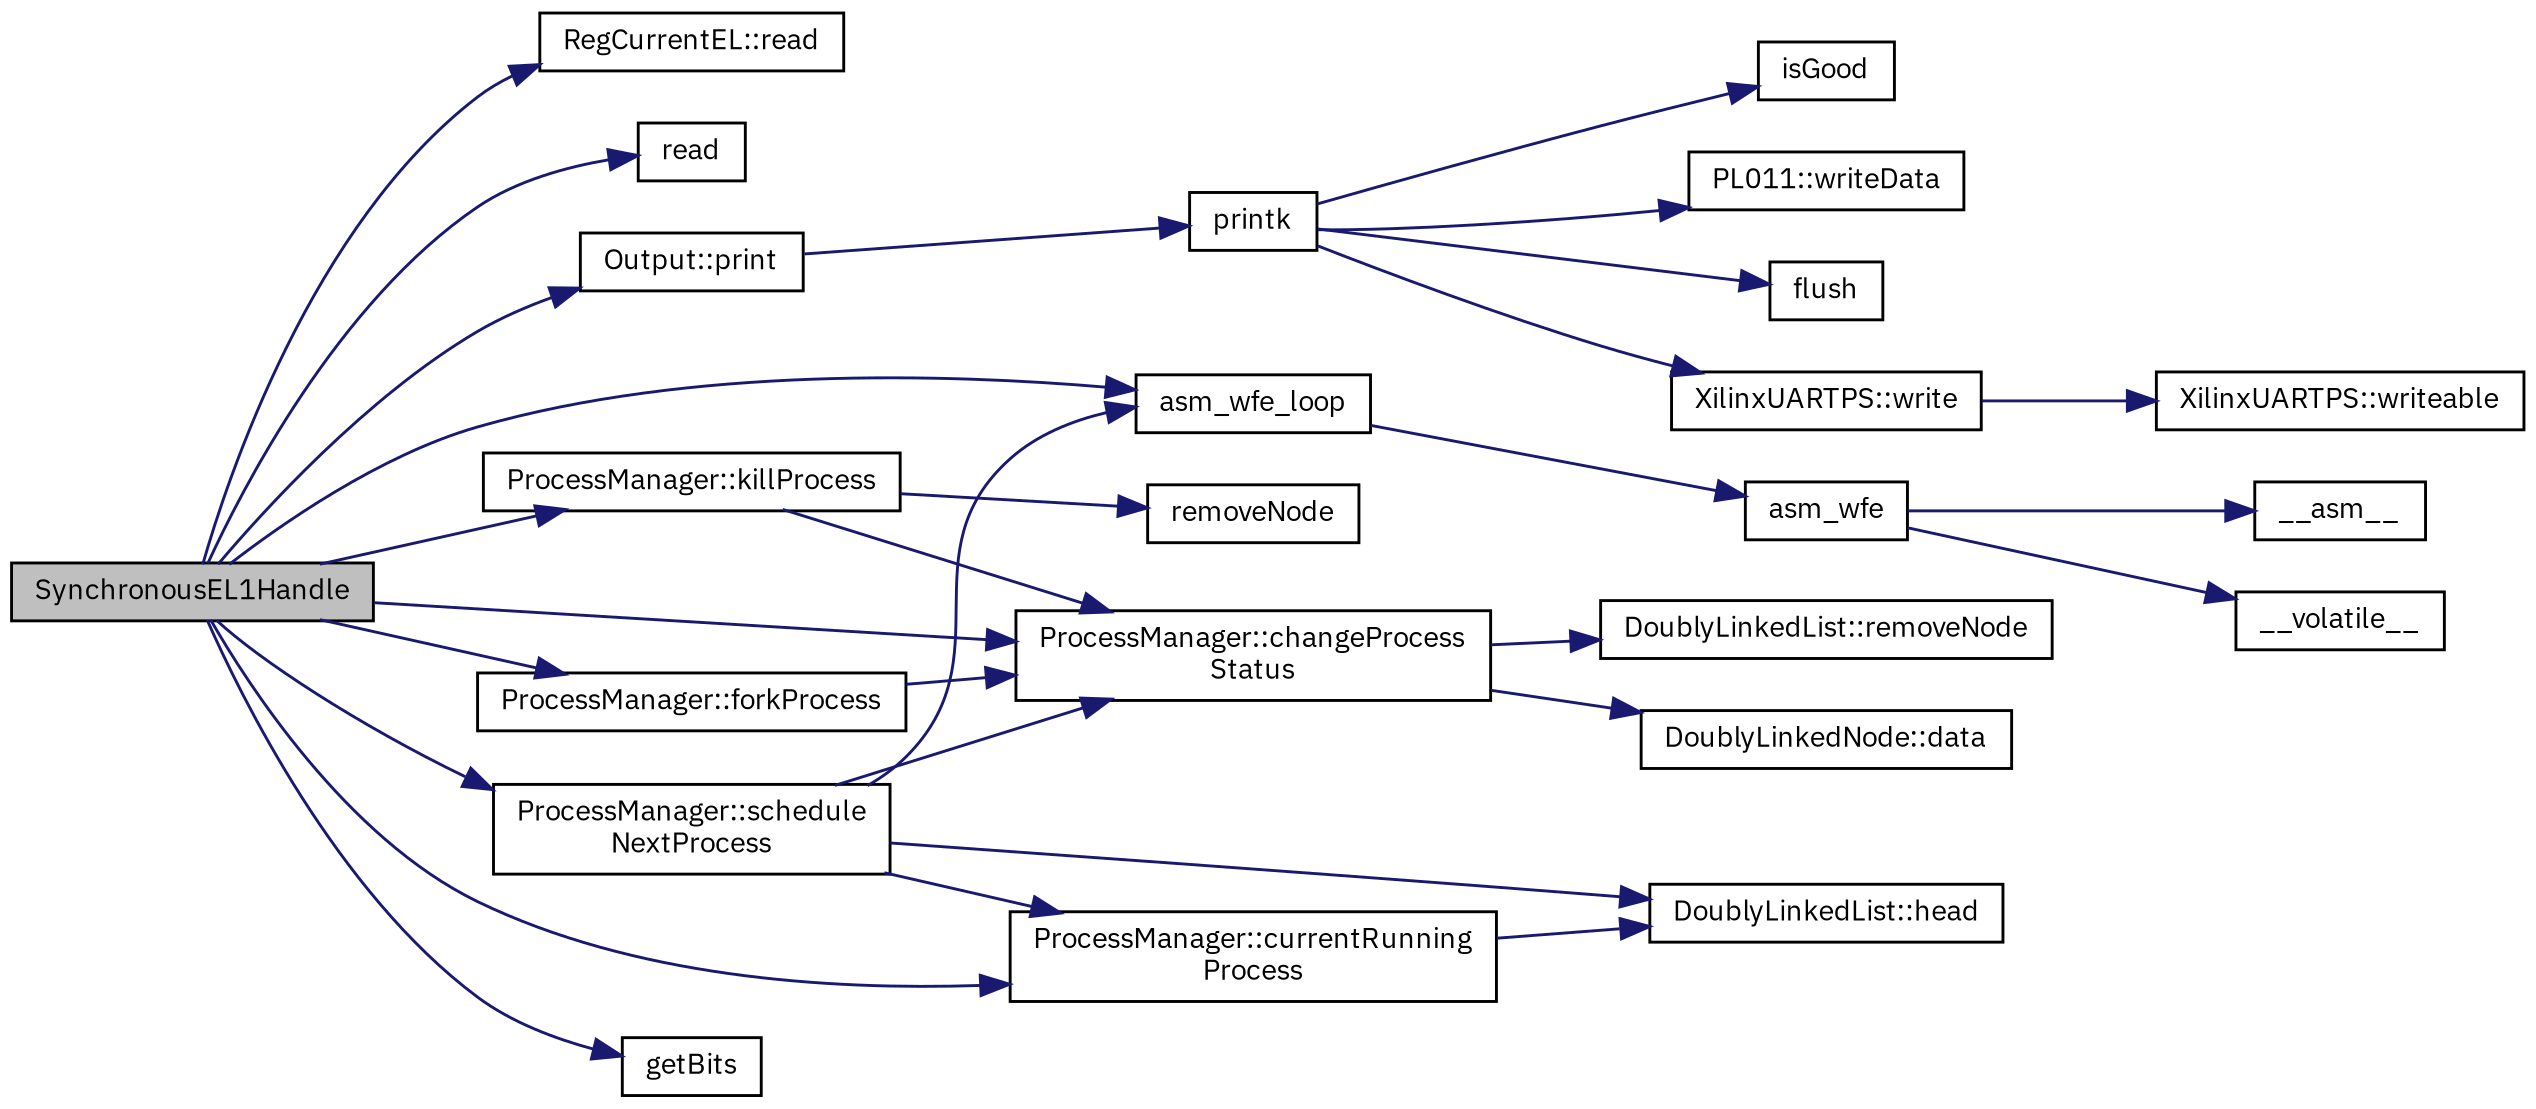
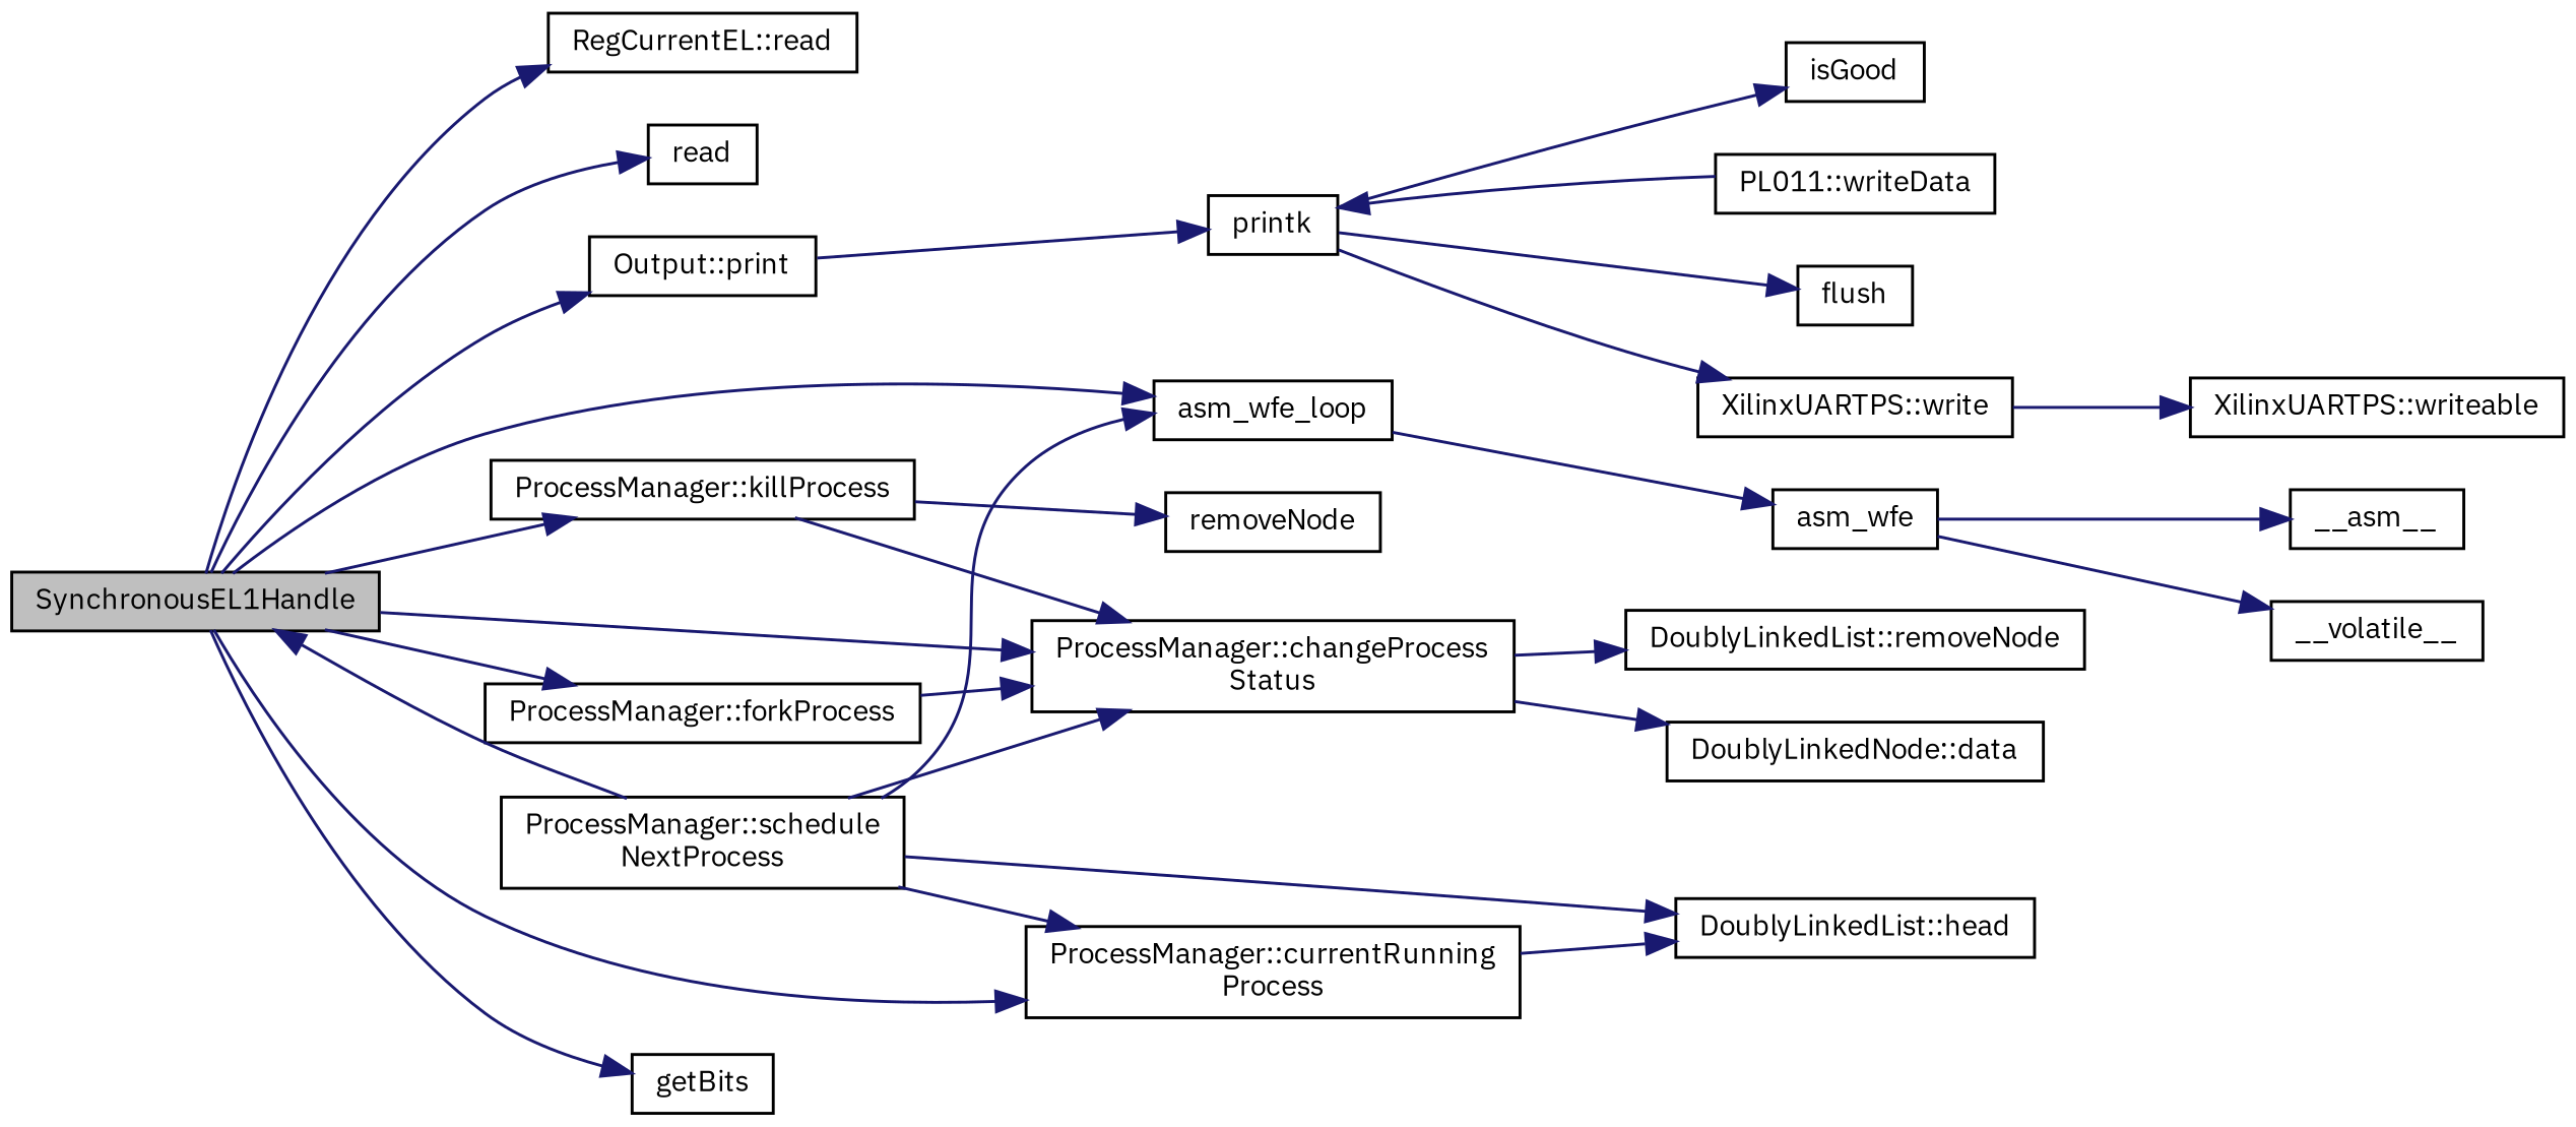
  digraph {
    fontname="IBM Plex Sans"
    rankdir=LR
    node [color=black fillcolor=white fontname="IBM Plex Sans" fontsize=10 shape=record style=filled]
    edge [color=midnightblue fontname="IBM Plex Sans" fontsize=10 labelfontname=Helvetica labelfontsize=10 style=solid]
    n1 [fillcolor=grey75 fontcolor=black height=0.2 label=SynchronousEL1Handle width=0.4]
    n2 [height=0.2 label="RegCurrentEL::read" width=0.4]
    n3 [height=0.2 label=read width=0.4]
    n4 [height=0.2 label=asm_wfe_loop width=0.4]
    n5 [height=0.2 label="Output::print" width=0.4]
    n6 [height=0.2 label="ProcessManager::killProcess" width=0.4]
    n7 [height=0.2 label="ProcessManager::changeProcess\lStatus" width=0.4]
    n8 [height=0.2 label="ProcessManager::currentRunning\lProcess" width=0.4]
    n9 [height=0.2 label="ProcessManager::schedule\lNextProcess" width=0.4]
    n10 [height=0.2 label="ProcessManager::forkProcess" width=0.4]
    n11 [height=0.2 label=getBits width=0.4]
    n12 [height=0.2 label=asm_wfe width=0.4]
    n13 [height=0.2 label=printk width=0.4]
    n14 [height=0.2 label=removeNode width=0.4]
    n15 [height=0.2 label="DoublyLinkedList::removeNode" width=0.4]
    n16 [height=0.2 label="DoublyLinkedNode::data" width=0.4]
    n17 [height=0.2 label="DoublyLinkedList::head" width=0.4]
    n18 [height=0.2 label=__asm__ width=0.4]
    n19 [height=0.2 label=__volatile__ width=0.4]
    n20 [height=0.2 label=isGood width=0.4]
    n21 [height=0.2 label="PL011::writeData" width=0.4]
    n22 [height=0.2 label=flush width=0.4]
    n23 [height=0.2 label="XilinxUARTPS::write" width=0.4]
    n24 [height=0.2 label="XilinxUARTPS::writeable" width=0.4]
    n1 -> n2
    n1 -> n3
    n1 -> n4
    n1 -> n5
    n1 -> n6
    n1 -> n7
    n1 -> n8
-   n1 -> n9
+   n9 -> n1
    n1 -> n10
    n1 -> n11
    n4 -> n12
    n5 -> n13
    n6 -> n7
    n6 -> n14
    n7 -> n15
    n7 -> n16
    n8 -> n17
    n9 -> n4
    n9 -> n7
    n9 -> n8
    n9 -> n17
    n10 -> n7
    n12 -> n18
    n12 -> n19
    n13 -> n20
-   n13 -> n21
+   n21 -> n13
    n13 -> n22
    n13 -> n23
    n23 -> n24
  }
